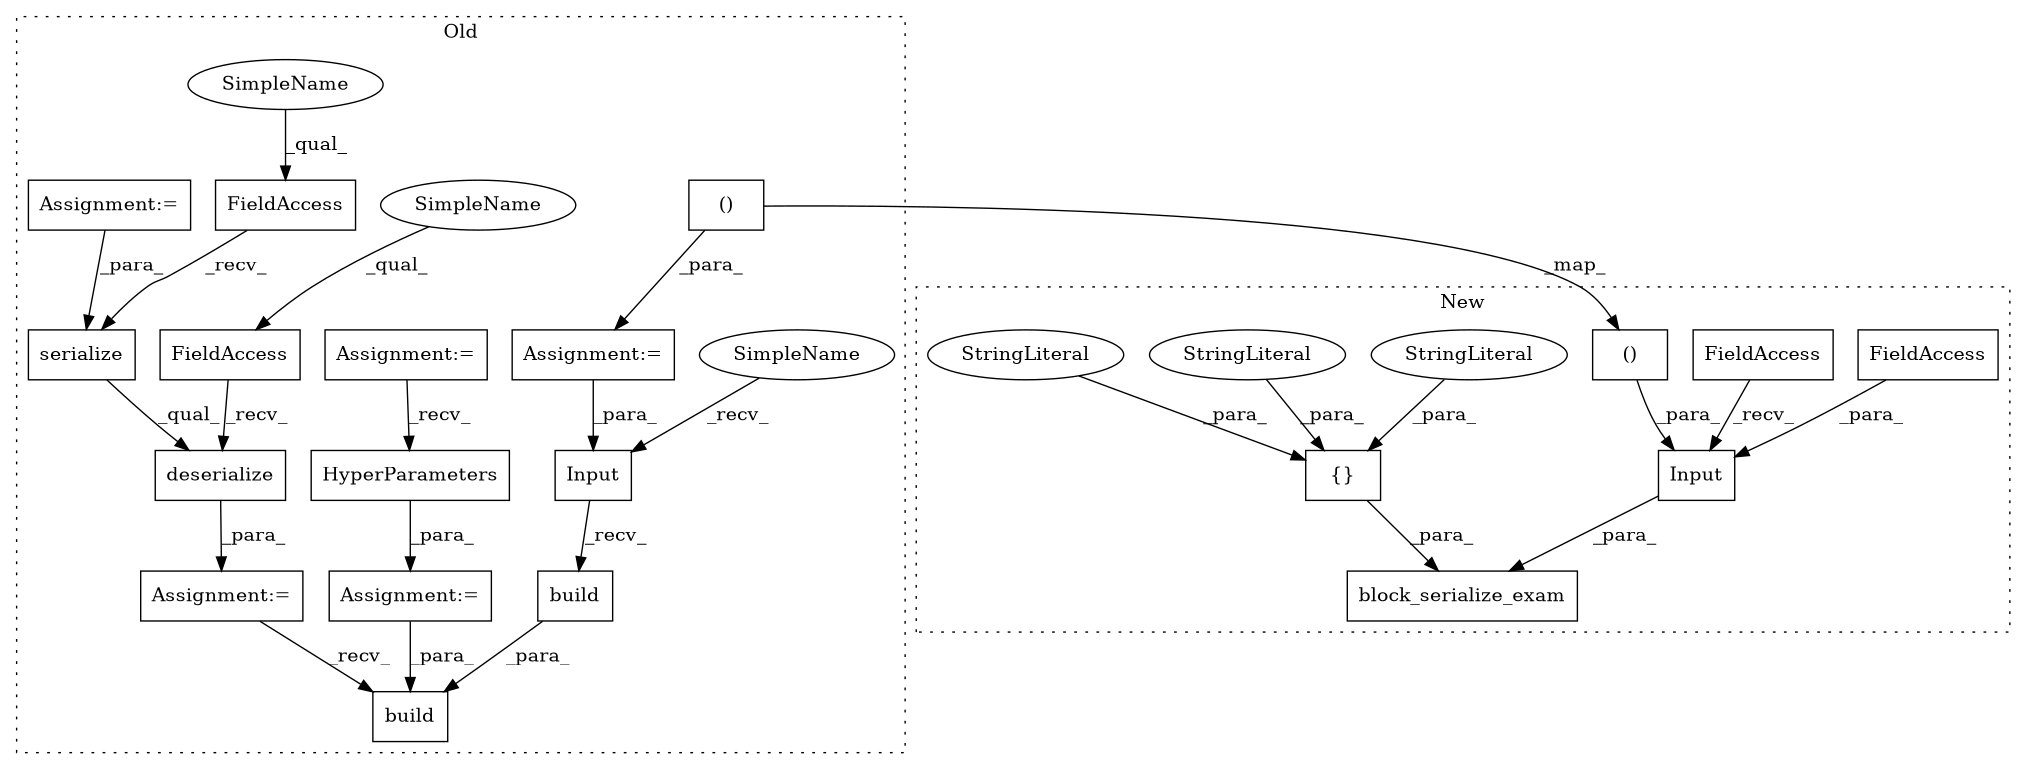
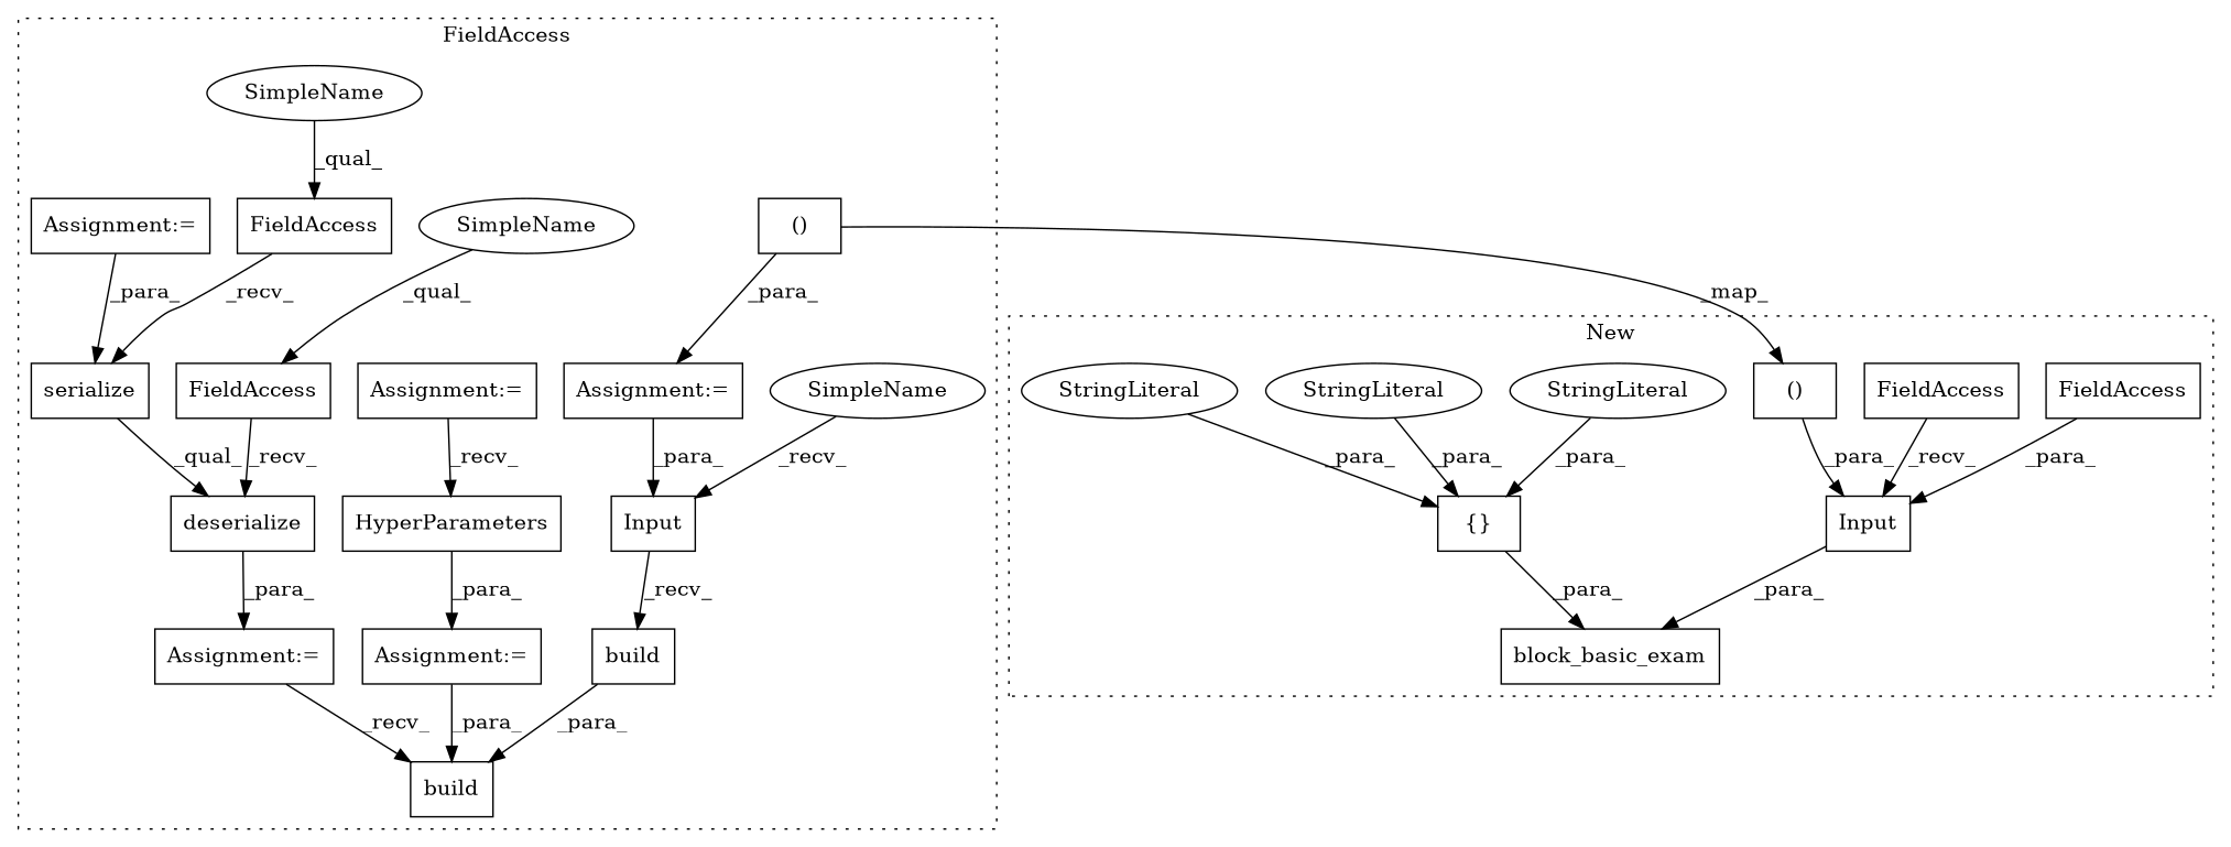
  digraph {
    node [a=32 l=9 s=1571 shape=box]
    n1 [l="12,1" label=deserialize s="1587,1631"]
    n2 [l="10,1" label=serialize s="1615,1630"]
    n3 [l="6,1" label=build s="1644,1689"]
    n4 [a=22 l=15 label=FieldAccess]
    n5 [a=22 l=15 label=FieldAccess s=1599]
    n6 [l=17 label=HyperParameters s=1542]
    n7 [l=7 label=build s=1682]
    n8 [a=7 l=1 label="Assignment:=" s=1530]
    n9 [a=7 l=1 label="Assignment:=" s=1570]
    n10 [a=106 l=31 label="()" s=1457]
    n11 [a=7 l=1 label="Assignment:=" s=1500]
    n12 [a=7 l=10 label="Assignment:=" s=1406]
    n13 [l="6,1" label=Input s="1663,1680"]
    n14 [a=7 l=6 label="Assignment:=" s=1451]
    n15 [a=42 label=SimpleName s=1653 shape=ellipse]
    n16 [a=42 label=SimpleName shape=ellipse]
    n17 [a=42 label=SimpleName s=1599 shape=ellipse]
-   n18 [l="17,1" label=block_serialize_exam s="984,1180"]
+   n18 [l="17,1" label=block_basic_exam s="984,1180"]
    n19 [a=4 l="1,1" label="{}" s="1116,1179"]
    n20 [l="11,1" label=Input s="1040,1102"]
    n21 [a=22 l=10 label=FieldAccess s=1084]
    n22 [a=22 l=10 label=FieldAccess s=1023]
    n23 [a=106 l=31 label="()" s=1051]
    n24 [a=45 l=12 label=StringLiteral s=1117 shape=ellipse]
    n25 [a=45 label=StringLiteral s=1170 shape=ellipse]
    n26 [a=45 l=21 label=StringLiteral s=1148 shape=ellipse]
    subgraph cluster_1 {
-     label=Old
+     label=FieldAccess
      style=dotted
      n1
      n2
      n3
      n4
      n5
      n6
      n7
      n8
      n9
      n10
      n11
      n12
      n13
      n14
      n15
      n16
      n17
    }
    subgraph cluster_2 {
      label=New
      style=dotted
      n18
      n19
      n20
      n21
      n22
      n23
      n24
      n25
      n26
    }
    n1 -> n9 [label=_para_]
    n2 -> n1 [label=_qual_]
    n4 -> n1 [label=_recv_]
    n5 -> n2 [label=_recv_]
    n6 -> n8 [label=_para_]
    n7 -> n3 [label=_para_]
    n8 -> n3 [label=_para_]
    n9 -> n3 [label=_recv_]
    n10 -> n14 [label=_para_]
    n10 -> n23 [label=_map_]
    n11 -> n2 [label=_para_]
    n12 -> n6 [label=_recv_]
    n13 -> n7 [label=_recv_]
    n14 -> n13 [label=_para_]
    n15 -> n13 [label=_recv_]
    n16 -> n4 [label=_qual_]
    n17 -> n5 [label=_qual_]
    n19 -> n18 [label=_para_]
    n20 -> n18 [label=_para_]
    n21 -> n20 [label=_para_]
    n22 -> n20 [label=_recv_]
    n23 -> n20 [label=_para_]
    n24 -> n19 [label=_para_]
    n25 -> n19 [label=_para_]
    n26 -> n19 [label=_para_]
  }
